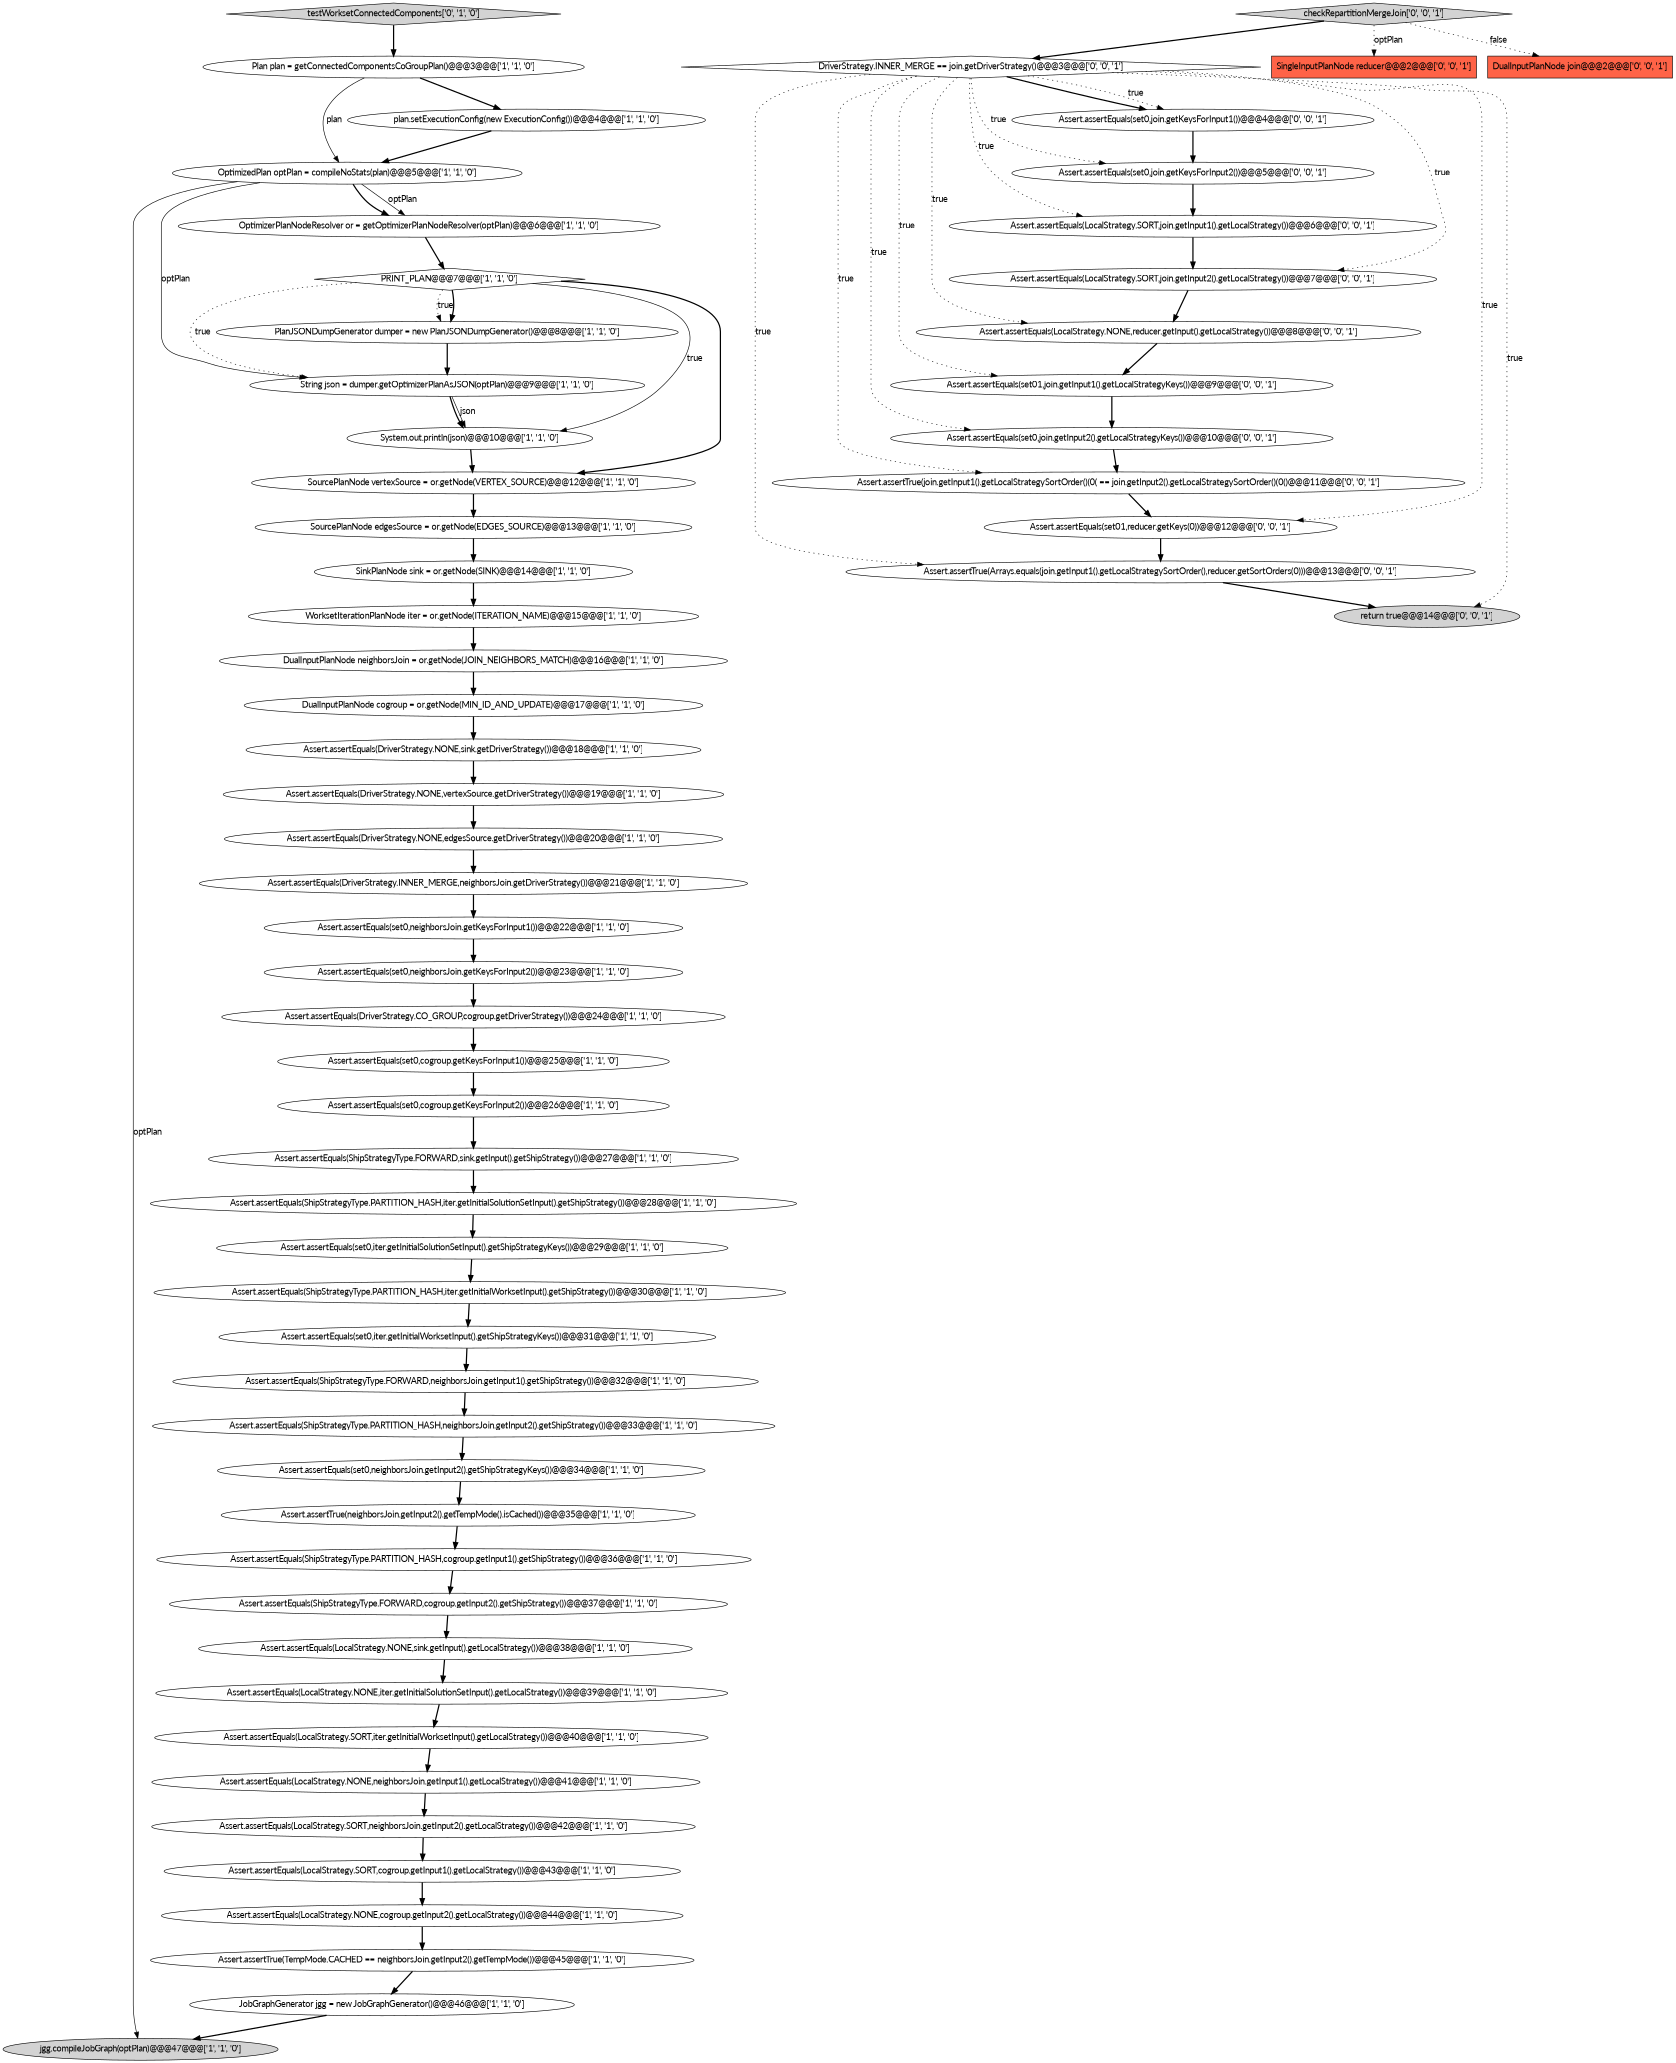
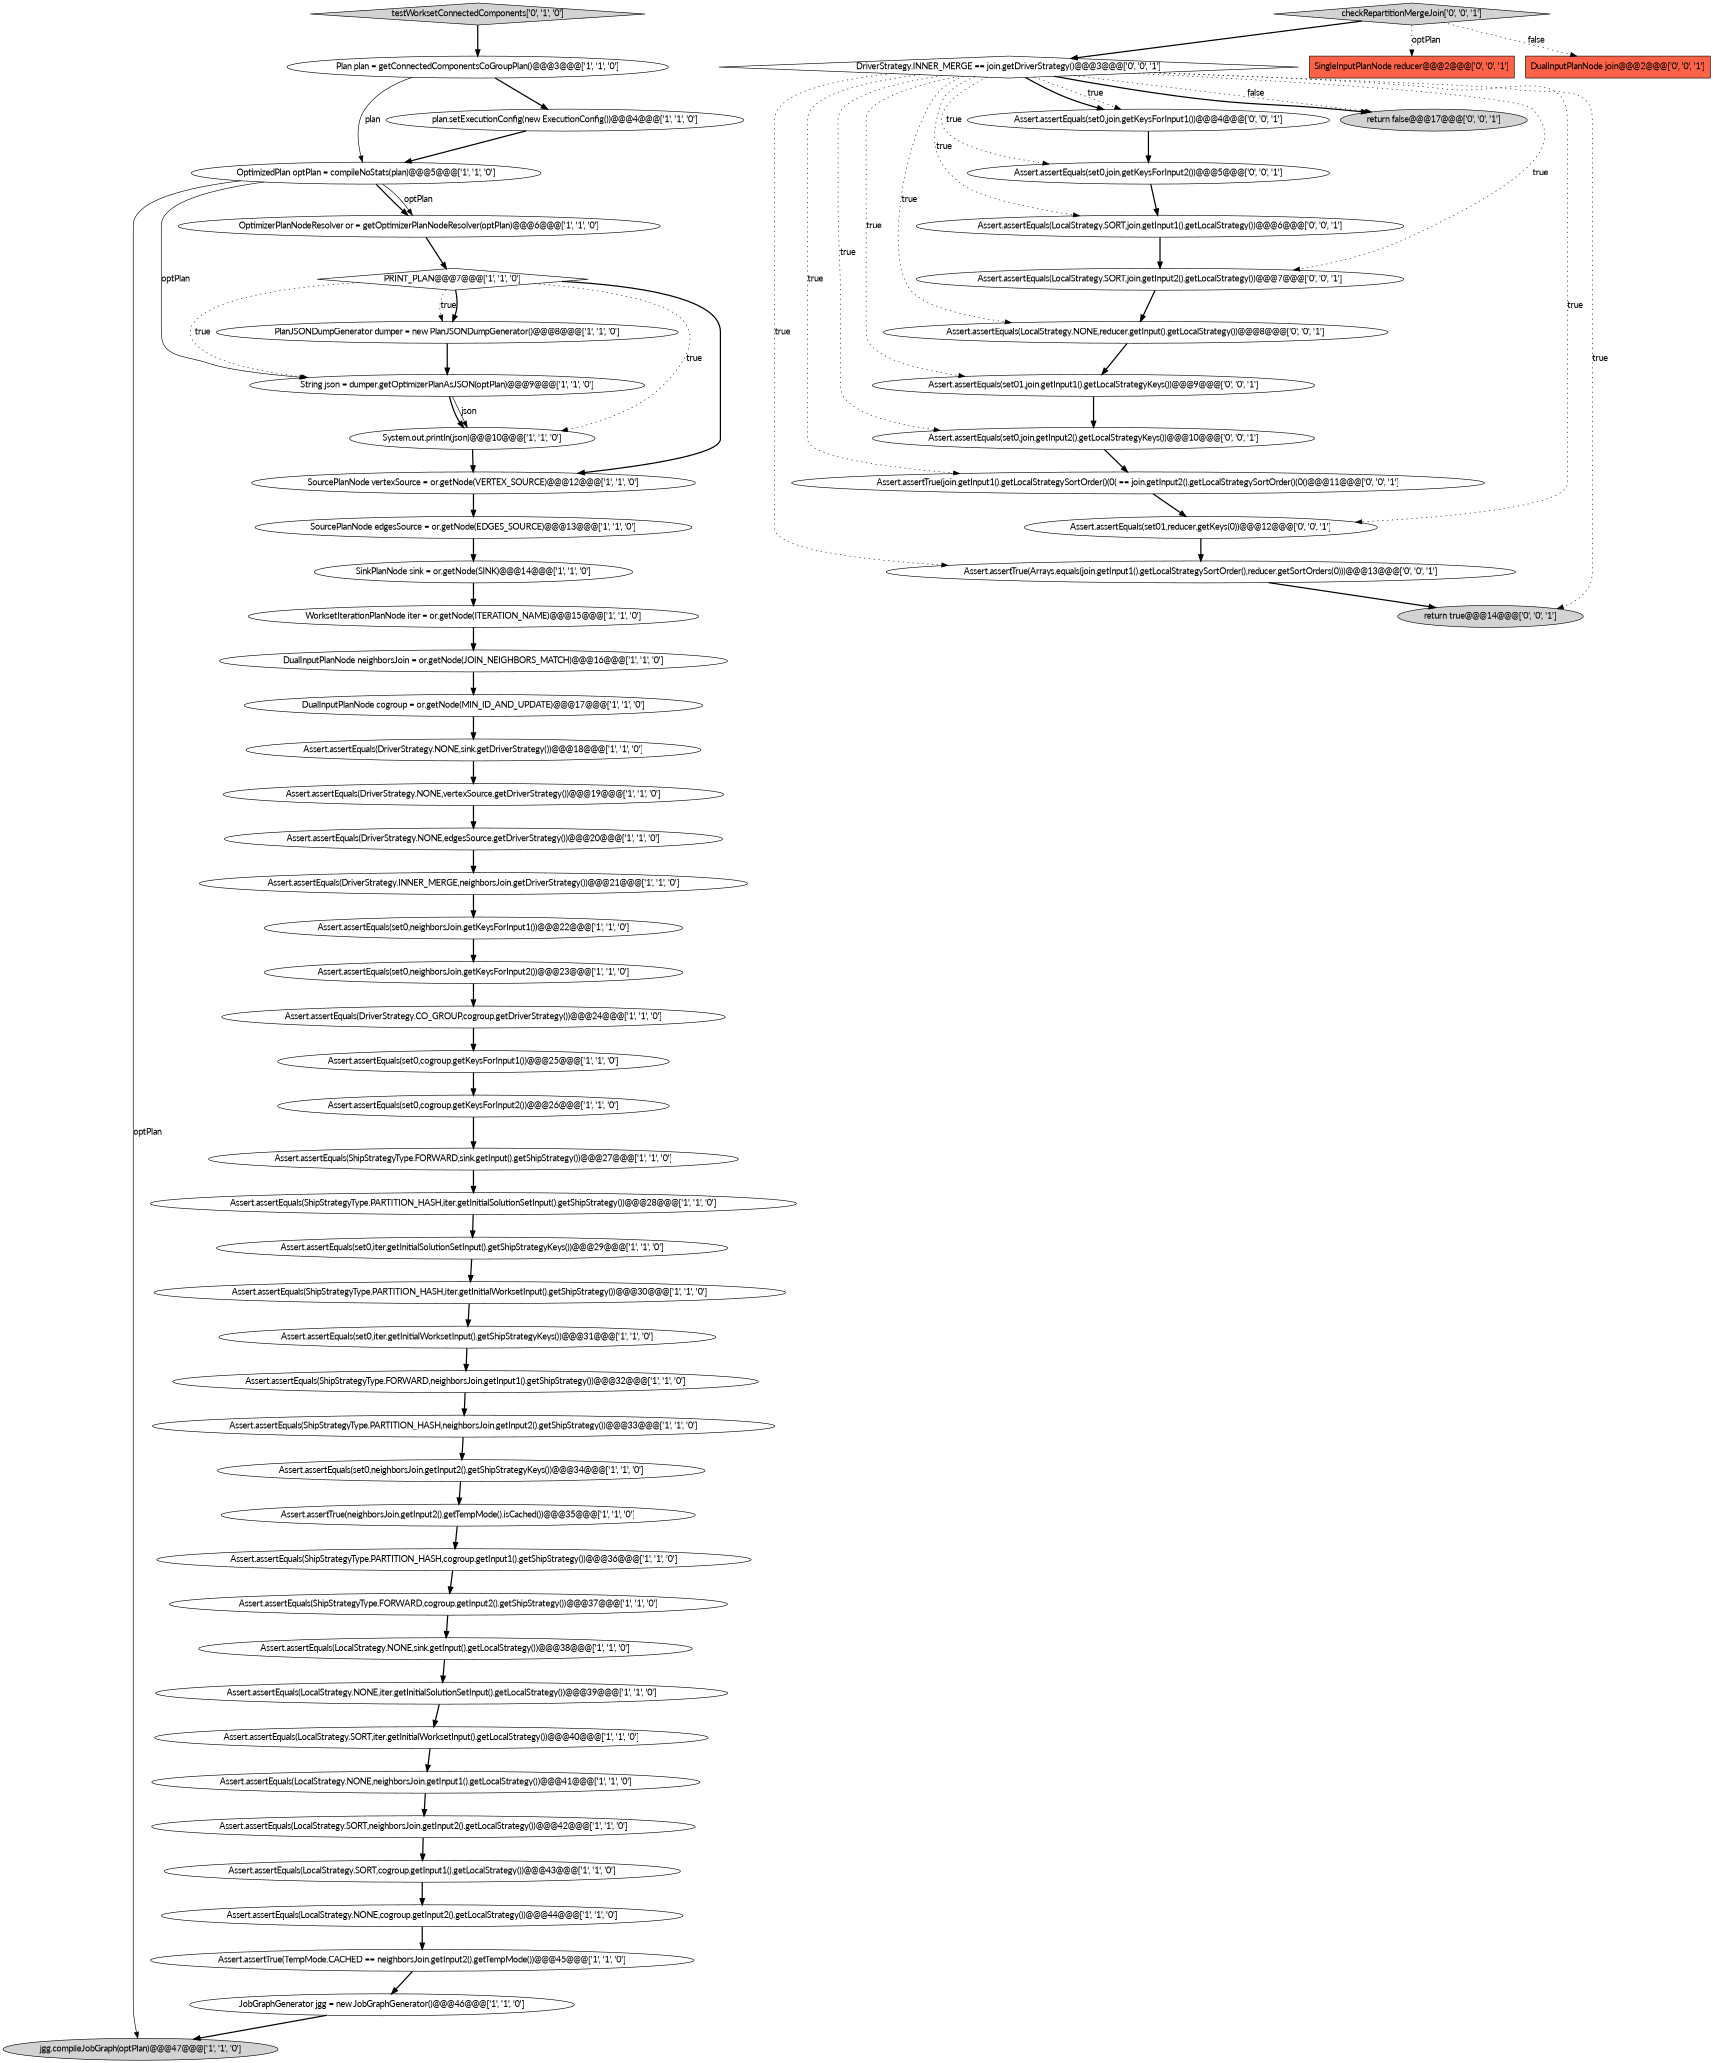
  digraph {
    fontname=Lato
    node [fillcolor=white fontname=Lato shape=ellipse style=filled]
    edge [fontname=Lato style=bold]
    n1 [label="DualInputPlanNode neighborsJoin = or.getNode(JOIN_NEIGHBORS_MATCH)@@@16@@@['1', '1', '0']"]
    n2 [label="DualInputPlanNode cogroup = or.getNode(MIN_ID_AND_UPDATE)@@@17@@@['1', '1', '0']"]
    n3 [label="Assert.assertEquals(DriverStrategy.NONE,sink.getDriverStrategy())@@@18@@@['1', '1', '0']"]
    n4 [label="Assert.assertEquals(DriverStrategy.NONE,edgesSource.getDriverStrategy())@@@20@@@['1', '1', '0']"]
    n5 [label="Assert.assertEquals(DriverStrategy.INNER_MERGE,neighborsJoin.getDriverStrategy())@@@21@@@['1', '1', '0']"]
    n6 [label="Assert.assertEquals(set0,neighborsJoin.getKeysForInput1())@@@22@@@['1', '1', '0']"]
    n7 [label="Assert.assertEquals(LocalStrategy.SORT,iter.getInitialWorksetInput().getLocalStrategy())@@@40@@@['1', '1', '0']"]
    n8 [label="Assert.assertEquals(LocalStrategy.NONE,neighborsJoin.getInput1().getLocalStrategy())@@@41@@@['1', '1', '0']"]
    n9 [label="Assert.assertEquals(LocalStrategy.SORT,neighborsJoin.getInput2().getLocalStrategy())@@@42@@@['1', '1', '0']"]
    n10 [label="Assert.assertEquals(set0,join.getInput2().getLocalStrategyKeys())@@@10@@@['0', '0', '1']"]
    n11 [label="Assert.assertTrue(join.getInput1().getLocalStrategySortOrder()(0( == join.getInput2().getLocalStrategySortOrder()(0()@@@11@@@['0', '0', '1']"]
    n12 [label="Assert.assertEquals(set01,reducer.getKeys(0))@@@12@@@['0', '0', '1']"]
    n13 [label="Assert.assertEquals(set0,cogroup.getKeysForInput1())@@@25@@@['1', '1', '0']"]
    n14 [label="Assert.assertEquals(set0,cogroup.getKeysForInput2())@@@26@@@['1', '1', '0']"]
    n15 [label="Assert.assertEquals(ShipStrategyType.FORWARD,sink.getInput().getShipStrategy())@@@27@@@['1', '1', '0']"]
    n16 [label="Assert.assertEquals(LocalStrategy.SORT,cogroup.getInput1().getLocalStrategy())@@@43@@@['1', '1', '0']"]
    n17 [label="Assert.assertEquals(LocalStrategy.NONE,cogroup.getInput2().getLocalStrategy())@@@44@@@['1', '1', '0']"]
    n18 [label="Assert.assertTrue(TempMode.CACHED == neighborsJoin.getInput2().getTempMode())@@@45@@@['1', '1', '0']"]
    n19 [fillcolor=lightgray label="testWorksetConnectedComponents['0', '1', '0']" shape=diamond]
    n20 [label="Plan plan = getConnectedComponentsCoGroupPlan()@@@3@@@['1', '1', '0']"]
    n21 [label="plan.setExecutionConfig(new ExecutionConfig())@@@4@@@['1', '1', '0']"]
    n22 [label="OptimizedPlan optPlan = compileNoStats(plan)@@@5@@@['1', '1', '0']"]
    n23 [label="Assert.assertTrue(Arrays.equals(join.getInput1().getLocalStrategySortOrder(),reducer.getSortOrders(0)))@@@13@@@['0', '0', '1']"]
    n24 [label="String json = dumper.getOptimizerPlanAsJSON(optPlan)@@@9@@@['1', '1', '0']"]
    n25 [label="System.out.println(json)@@@10@@@['1', '1', '0']"]
    n26 [label="SourcePlanNode vertexSource = or.getNode(VERTEX_SOURCE)@@@12@@@['1', '1', '0']"]
    n27 [label="PRINT_PLAN@@@7@@@['1', '1', '0']" shape=diamond]
    n28 [label="PlanJSONDumpGenerator dumper = new PlanJSONDumpGenerator()@@@8@@@['1', '1', '0']"]
    n29 [label="SourcePlanNode edgesSource = or.getNode(EDGES_SOURCE)@@@13@@@['1', '1', '0']"]
    n30 [label="JobGraphGenerator jgg = new JobGraphGenerator()@@@46@@@['1', '1', '0']"]
    n31 [fillcolor=lightgray label="jgg.compileJobGraph(optPlan)@@@47@@@['1', '1', '0']"]
    n32 [fillcolor=lightgray label="return true@@@14@@@['0', '0', '1']"]
    n33 [label="Assert.assertEquals(LocalStrategy.NONE,iter.getInitialSolutionSetInput().getLocalStrategy())@@@39@@@['1', '1', '0']"]
    n34 [label="Assert.assertEquals(set0,iter.getInitialSolutionSetInput().getShipStrategyKeys())@@@29@@@['1', '1', '0']"]
    n35 [label="Assert.assertEquals(ShipStrategyType.PARTITION_HASH,iter.getInitialWorksetInput().getShipStrategy())@@@30@@@['1', '1', '0']"]
    n36 [label="Assert.assertEquals(set0,iter.getInitialWorksetInput().getShipStrategyKeys())@@@31@@@['1', '1', '0']"]
    n37 [label="Assert.assertEquals(set0,neighborsJoin.getKeysForInput2())@@@23@@@['1', '1', '0']"]
    n38 [label="Assert.assertEquals(DriverStrategy.CO_GROUP,cogroup.getDriverStrategy())@@@24@@@['1', '1', '0']"]
    n39 [label="OptimizerPlanNodeResolver or = getOptimizerPlanNodeResolver(optPlan)@@@6@@@['1', '1', '0']"]
    n40 [label="Assert.assertEquals(LocalStrategy.SORT,join.getInput2().getLocalStrategy())@@@7@@@['0', '0', '1']"]
    n41 [label="Assert.assertEquals(LocalStrategy.NONE,reducer.getInput().getLocalStrategy())@@@8@@@['0', '0', '1']"]
    n42 [label="Assert.assertEquals(set01,join.getInput1().getLocalStrategyKeys())@@@9@@@['0', '0', '1']"]
    n43 [label="Assert.assertEquals(DriverStrategy.NONE,vertexSource.getDriverStrategy())@@@19@@@['1', '1', '0']"]
    n44 [label="Assert.assertEquals(ShipStrategyType.FORWARD,neighborsJoin.getInput1().getShipStrategy())@@@32@@@['1', '1', '0']"]
    n45 [label="Assert.assertEquals(ShipStrategyType.PARTITION_HASH,neighborsJoin.getInput2().getShipStrategy())@@@33@@@['1', '1', '0']"]
    n46 [label="Assert.assertEquals(ShipStrategyType.PARTITION_HASH,iter.getInitialSolutionSetInput().getShipStrategy())@@@28@@@['1', '1', '0']"]
    n47 [label="WorksetIterationPlanNode iter = or.getNode(ITERATION_NAME)@@@15@@@['1', '1', '0']"]
    n48 [label="DriverStrategy.INNER_MERGE == join.getDriverStrategy()@@@3@@@['0', '0', '1']" shape=diamond]
+   n49 [fillcolor=lightgray label="return false@@@17@@@['0', '0', '1']"]
    n50 [label="Assert.assertEquals(set0,join.getKeysForInput2())@@@5@@@['0', '0', '1']"]
    n51 [label="Assert.assertEquals(set0,join.getKeysForInput1())@@@4@@@['0', '0', '1']"]
    n52 [label="Assert.assertEquals(LocalStrategy.SORT,join.getInput1().getLocalStrategy())@@@6@@@['0', '0', '1']"]
    n53 [label="Assert.assertEquals(set0,neighborsJoin.getInput2().getShipStrategyKeys())@@@34@@@['1', '1', '0']"]
    n54 [label="Assert.assertTrue(neighborsJoin.getInput2().getTempMode().isCached())@@@35@@@['1', '1', '0']"]
    n55 [label="Assert.assertEquals(ShipStrategyType.PARTITION_HASH,cogroup.getInput1().getShipStrategy())@@@36@@@['1', '1', '0']"]
    n56 [label="SinkPlanNode sink = or.getNode(SINK)@@@14@@@['1', '1', '0']"]
    n57 [fillcolor=lightgray label="checkRepartitionMergeJoin['0', '0', '1']" shape=diamond]
    n58 [fillcolor=tomato label="SingleInputPlanNode reducer@@@2@@@['0', '0', '1']" shape=box]
    n59 [fillcolor=tomato label="DualInputPlanNode join@@@2@@@['0', '0', '1']" shape=box]
    n60 [label="Assert.assertEquals(ShipStrategyType.FORWARD,cogroup.getInput2().getShipStrategy())@@@37@@@['1', '1', '0']"]
    n61 [label="Assert.assertEquals(LocalStrategy.NONE,sink.getInput().getLocalStrategy())@@@38@@@['1', '1', '0']"]
    n1 -> n2
    n2 -> n3
    n3 -> n43
    n4 -> n5
    n5 -> n6
    n6 -> n37
    n7 -> n8
    n8 -> n9
    n9 -> n16
    n10 -> n11
    n11 -> n12
    n12 -> n23
    n13 -> n14
    n14 -> n15
    n15 -> n46
    n16 -> n17
    n17 -> n18
    n18 -> n30
    n19 -> n20
    n20 -> n21
    n20 -> n22 [label=plan style=solid]
    n21 -> n22
    n22 -> n24 [label=optPlan style=solid]
    n22 -> n31 [label=optPlan style=solid]
    n22 -> n39
    n22 -> n39 [label=optPlan style=solid]
    n23 -> n32
    n24 -> n25
    n24 -> n25 [label=json style=solid]
    n25 -> n26
    n26 -> n29
    n27 -> n24 [label=true style=dotted]
-   n27 -> n25 [label=true style=solid]
+   n27 -> n25 [label=true style=dotted]
    n27 -> n26
    n27 -> n28 [label=true style=dotted]
    n27 -> n28
    n28 -> n24
    n29 -> n56
    n30 -> n31
    n33 -> n7
    n34 -> n35
    n35 -> n36
    n36 -> n44
    n37 -> n38
    n38 -> n13
    n39 -> n27
    n40 -> n41
    n41 -> n42
    n42 -> n10
    n43 -> n4
    n44 -> n45
    n45 -> n53
    n46 -> n34
    n47 -> n1
    n48 -> n10 [label=true style=dotted]
    n48 -> n11 [label=true style=dotted]
    n48 -> n12 [label=true style=dotted]
    n48 -> n23 [label=true style=dotted]
    n48 -> n32 [label=true style=dotted]
    n48 -> n40 [label=true style=dotted]
    n48 -> n41 [label=true style=dotted]
    n48 -> n42 [label=true style=dotted]
+   n48 -> n49 [label=false style=dotted]
+   n48 -> n49
    n48 -> n50 [label=true style=dotted]
    n48 -> n51 [label=true style=dotted]
    n48 -> n51
    n48 -> n52 [label=true style=dotted]
    n50 -> n52
    n51 -> n50
    n52 -> n40
    n53 -> n54
    n54 -> n55
    n55 -> n60
    n56 -> n47
    n57 -> n48
    n57 -> n58 [label=optPlan style=dotted]
    n57 -> n59 [label=false style=dotted]
    n60 -> n61
    n61 -> n33
  }
